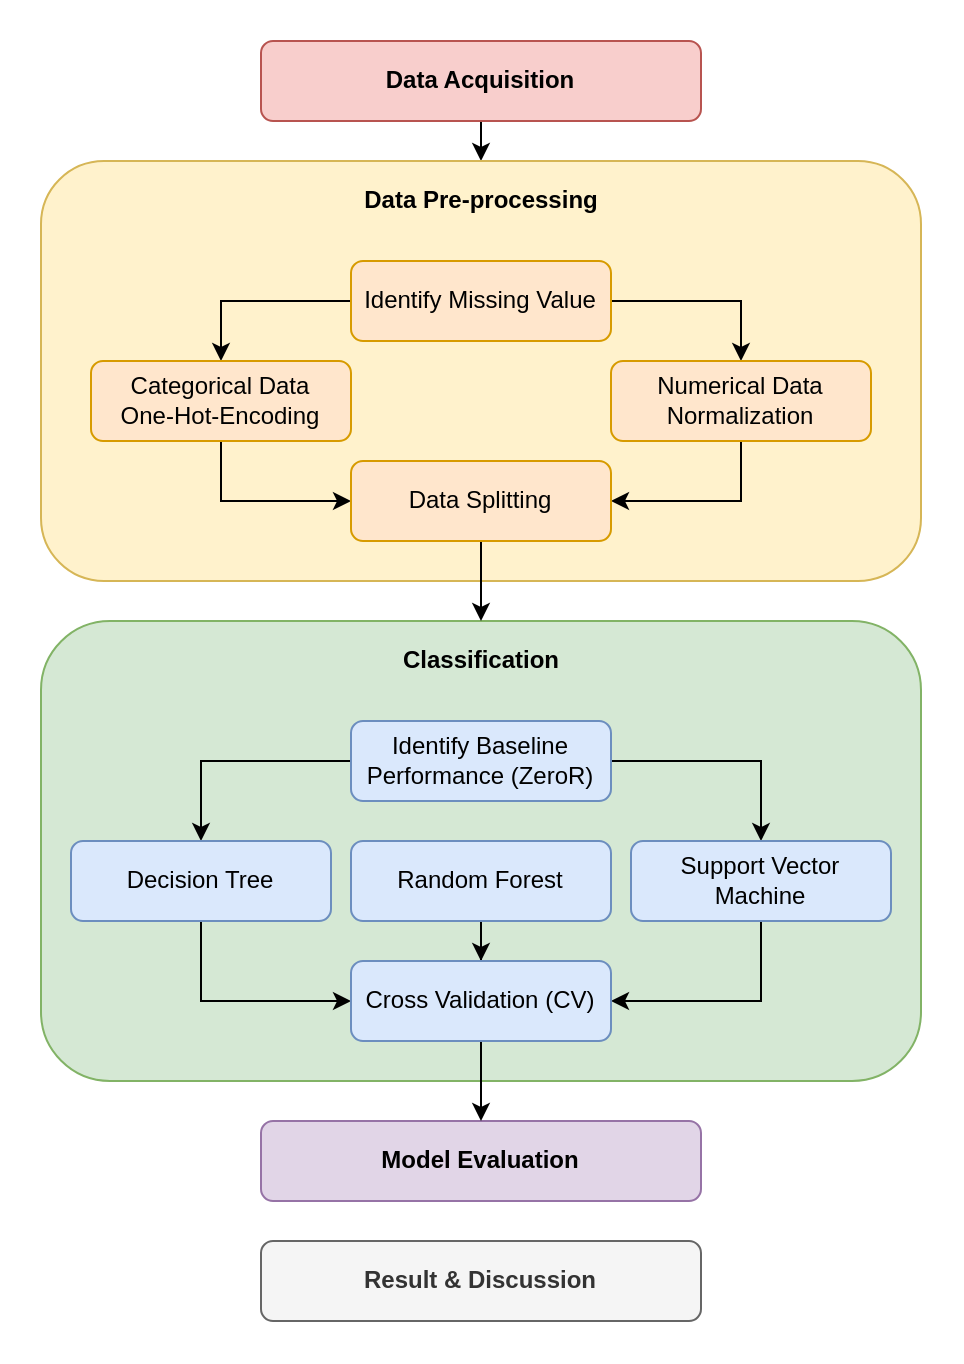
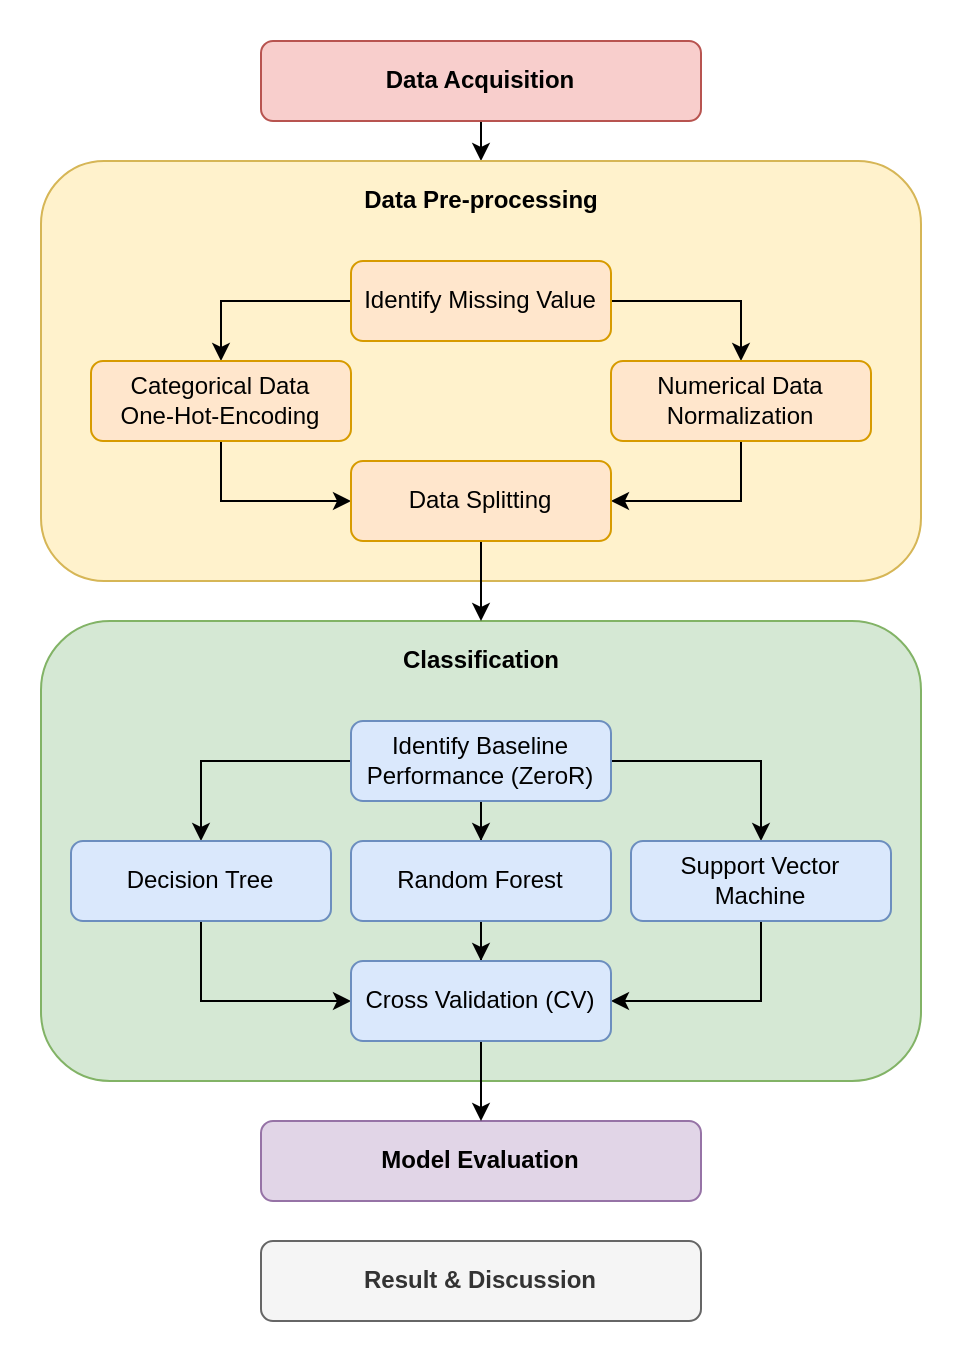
  <mxCell id="0" />
  <mxCell id="1" parent="0" />
  <mxCell id="2" style="edgeStyle=orthogonalEdgeStyle;rounded=0;orthogonalLoop=1;jettySize=auto;html=1;" parent="1" source="3" target="4" edge="1"><mxGeometry relative="1" as="geometry"><Array as="points"><mxPoint x="240" y="70" /><mxPoint x="240" y="70" /></Array></mxGeometry></mxCell>
  <mxCell id="3" value="&lt;b&gt;Data Acquisition&lt;/b&gt;" style="rounded=1;whiteSpace=wrap;html=1;fillColor=#f8cecc;strokeColor=#b85450;" parent="1" vertex="1"><mxGeometry x="130" y="20" width="220" height="40" as="geometry" /></mxCell>
  <mxCell id="4" value="" style="rounded=1;whiteSpace=wrap;html=1;fillColor=#fff2cc;strokeColor=#d6b656;" parent="1" vertex="1"><mxGeometry x="20" y="80" width="440" height="210" as="geometry" /></mxCell>
  <mxCell id="5" value="&lt;b&gt;Data Pre-processing&lt;/b&gt;" style="text;html=1;align=center;verticalAlign=middle;resizable=0;points=[];autosize=1;strokeColor=none;fillColor=none;" parent="1" vertex="1"><mxGeometry x="175" y="90" width="130" height="20" as="geometry" /></mxCell>
  <mxCell id="6" style="edgeStyle=orthogonalEdgeStyle;rounded=0;orthogonalLoop=1;jettySize=auto;html=1;" parent="1" source="8" target="10" edge="1"><mxGeometry relative="1" as="geometry"><Array as="points"><mxPoint x="110" y="150" /></Array></mxGeometry></mxCell>
  <mxCell id="7" style="edgeStyle=orthogonalEdgeStyle;rounded=0;orthogonalLoop=1;jettySize=auto;html=1;" parent="1" source="8" target="12" edge="1"><mxGeometry relative="1" as="geometry"><Array as="points"><mxPoint x="370" y="150" /></Array></mxGeometry></mxCell>
  <mxCell id="8" value="Identify Missing Value" style="rounded=1;whiteSpace=wrap;html=1;fillColor=#ffe6cc;strokeColor=#d79b00;" parent="1" vertex="1"><mxGeometry x="175" y="130" width="130" height="40" as="geometry" /></mxCell>
  <mxCell id="9" style="edgeStyle=orthogonalEdgeStyle;rounded=0;orthogonalLoop=1;jettySize=auto;html=1;" parent="1" source="10" target="30" edge="1"><mxGeometry relative="1" as="geometry"><Array as="points"><mxPoint x="110" y="250" /></Array></mxGeometry></mxCell>
  <mxCell id="10" value="Categorical Data&lt;br&gt;One-Hot-Encoding" style="rounded=1;whiteSpace=wrap;html=1;fillColor=#ffe6cc;strokeColor=#d79b00;" parent="1" vertex="1"><mxGeometry x="45" y="180" width="130" height="40" as="geometry" /></mxCell>
  <mxCell id="11" style="edgeStyle=orthogonalEdgeStyle;rounded=0;orthogonalLoop=1;jettySize=auto;html=1;" parent="1" source="12" target="30" edge="1"><mxGeometry relative="1" as="geometry"><Array as="points"><mxPoint x="370" y="250" /></Array></mxGeometry></mxCell>
  <mxCell id="12" value="Numerical Data Normalization" style="rounded=1;whiteSpace=wrap;html=1;fillColor=#ffe6cc;strokeColor=#d79b00;" parent="1" vertex="1"><mxGeometry x="305" y="180" width="130" height="40" as="geometry" /></mxCell>
  <mxCell id="13" value="" style="rounded=1;whiteSpace=wrap;html=1;fillColor=#d5e8d4;strokeColor=#82b366;" parent="1" vertex="1"><mxGeometry x="20" y="310" width="440" height="230" as="geometry" /></mxCell>
  <mxCell id="14" value="&lt;b&gt;Classification&lt;/b&gt;" style="text;html=1;align=center;verticalAlign=middle;resizable=0;points=[];autosize=1;strokeColor=none;fillColor=none;" parent="1" vertex="1"><mxGeometry x="195" y="320" width="90" height="20" as="geometry" /></mxCell>
  <mxCell id="15" style="edgeStyle=orthogonalEdgeStyle;rounded=0;orthogonalLoop=1;jettySize=auto;html=1;" parent="1" source="18" target="20" edge="1"><mxGeometry relative="1" as="geometry" /></mxCell>
  <mxCell id="16" style="edgeStyle=orthogonalEdgeStyle;rounded=0;orthogonalLoop=1;jettySize=auto;html=1;" parent="1" source="18" target="24" edge="1"><mxGeometry relative="1" as="geometry" /></mxCell>
+ <mxCell id="17" style="edgeStyle=orthogonalEdgeStyle;rounded=0;orthogonalLoop=1;jettySize=auto;html=1;" parent="1" source="18" target="22" edge="1"><mxGeometry relative="1" as="geometry" /></mxCell>
  <mxCell id="18" value="Identify Baseline Performance (ZeroR)" style="rounded=1;whiteSpace=wrap;html=1;fillColor=#dae8fc;strokeColor=#6c8ebf;" parent="1" vertex="1"><mxGeometry x="175" y="360" width="130" height="40" as="geometry" /></mxCell>
  <mxCell id="19" style="edgeStyle=orthogonalEdgeStyle;rounded=0;orthogonalLoop=1;jettySize=auto;html=1;" parent="1" source="20" target="28" edge="1"><mxGeometry relative="1" as="geometry"><Array as="points"><mxPoint x="100" y="500" /></Array></mxGeometry></mxCell>
  <mxCell id="20" value="Decision Tree" style="rounded=1;whiteSpace=wrap;html=1;fillColor=#dae8fc;strokeColor=#6c8ebf;" parent="1" vertex="1"><mxGeometry x="35" y="420" width="130" height="40" as="geometry" /></mxCell>
  <mxCell id="21" style="edgeStyle=orthogonalEdgeStyle;rounded=0;orthogonalLoop=1;jettySize=auto;html=1;" parent="1" source="22" target="28" edge="1"><mxGeometry relative="1" as="geometry" /></mxCell>
  <mxCell id="22" value="Random Forest" style="rounded=1;whiteSpace=wrap;html=1;fillColor=#dae8fc;strokeColor=#6c8ebf;" parent="1" vertex="1"><mxGeometry x="175" y="420" width="130" height="40" as="geometry" /></mxCell>
  <mxCell id="23" style="edgeStyle=orthogonalEdgeStyle;rounded=0;orthogonalLoop=1;jettySize=auto;html=1;" parent="1" source="24" target="28" edge="1"><mxGeometry relative="1" as="geometry"><Array as="points"><mxPoint x="380" y="500" /></Array></mxGeometry></mxCell>
  <mxCell id="24" value="Support Vector Machine" style="rounded=1;whiteSpace=wrap;html=1;fillColor=#dae8fc;strokeColor=#6c8ebf;" parent="1" vertex="1"><mxGeometry x="315" y="420" width="130" height="40" as="geometry" /></mxCell>
  <mxCell id="25" value="&lt;b&gt;Model Evaluation&lt;/b&gt;" style="rounded=1;whiteSpace=wrap;html=1;fillColor=#e1d5e7;strokeColor=#9673a6;" parent="1" vertex="1"><mxGeometry x="130" y="560" width="220" height="40" as="geometry" /></mxCell>
  <mxCell id="26" value="&lt;b&gt;Result &amp;amp; Discussion&lt;/b&gt;" style="rounded=1;whiteSpace=wrap;html=1;fillColor=#f5f5f5;strokeColor=#666666;fontColor=#333333;" parent="1" vertex="1"><mxGeometry x="130" y="620" width="220" height="40" as="geometry" /></mxCell>
  <mxCell id="27" style="edgeStyle=orthogonalEdgeStyle;rounded=0;orthogonalLoop=1;jettySize=auto;html=1;" parent="1" source="28" target="25" edge="1"><mxGeometry relative="1" as="geometry" /></mxCell>
  <mxCell id="28" value="Cross Validation (CV)" style="rounded=1;whiteSpace=wrap;html=1;fillColor=#dae8fc;strokeColor=#6c8ebf;" parent="1" vertex="1"><mxGeometry x="175" y="480" width="130" height="40" as="geometry" /></mxCell>
  <mxCell id="29" style="edgeStyle=orthogonalEdgeStyle;rounded=0;orthogonalLoop=1;jettySize=auto;html=1;" parent="1" source="30" target="13" edge="1"><mxGeometry relative="1" as="geometry" /></mxCell>
  <mxCell id="30" value="Data Splitting" style="rounded=1;whiteSpace=wrap;html=1;fillColor=#ffe6cc;strokeColor=#d79b00;" parent="1" vertex="1"><mxGeometry x="175" y="230" width="130" height="40" as="geometry" /></mxCell>
